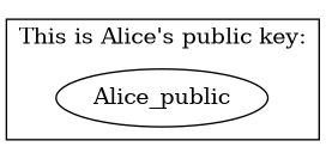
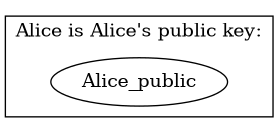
  digraph {
    rankdir=LR
    Alice_public
    subgraph cluster_1 {
-     label="This is Alice's public key:"
+     label="Alice is Alice's public key:"
      shape=box
      Alice_public
    }
  }
